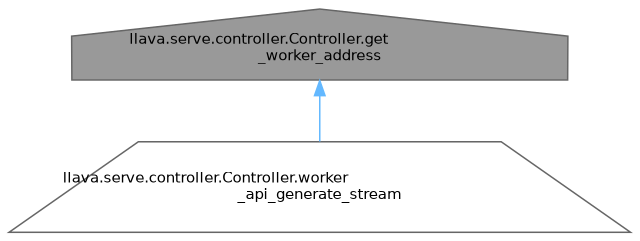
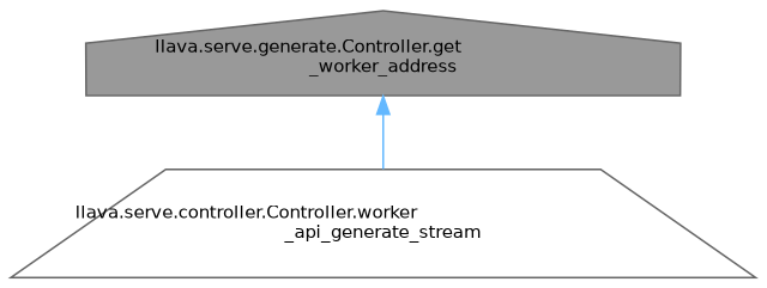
  digraph {
    rankdir=TB
    node [fontname=Helvetica fontsize=10 style=filled]
-   n1 [color=gray40 fillcolor=grey60 fontcolor=black height=0.2 label="llava.serve.controller.Controller.get\l_worker_address" shape=house width=0.4]
+   n1 [color=gray40 fillcolor=grey60 fontcolor=black height=0.2 label="llava.serve.generate.Controller.get\l_worker_address" shape=house width=0.4]
    n2 [color=grey40 fillcolor=white height=0.2 label="llava.serve.controller.Controller.worker\l_api_generate_stream" shape=trapezium width=0.4]
    n1 -> n2 [color=steelblue1 dir=back fontname=Helvetica fontsize=10 labelfontname=Helvetica labelfontsize=10 style=solid]
  }
